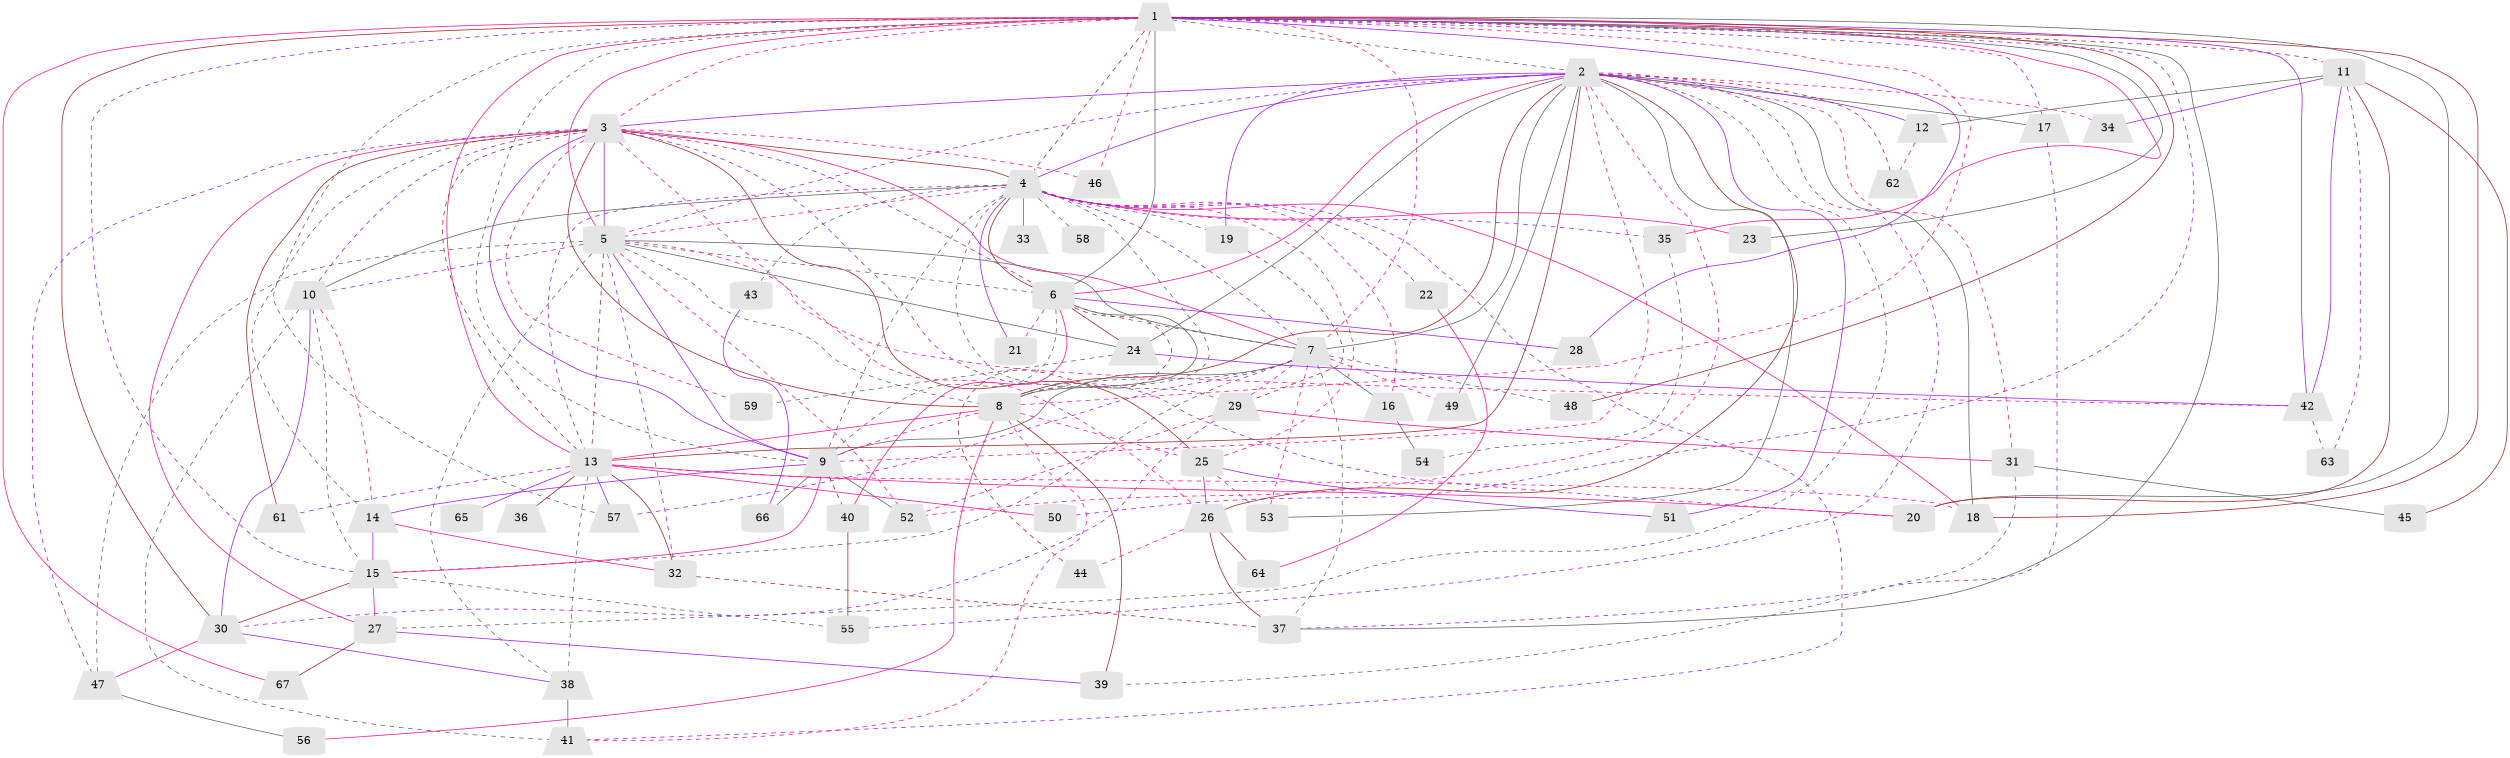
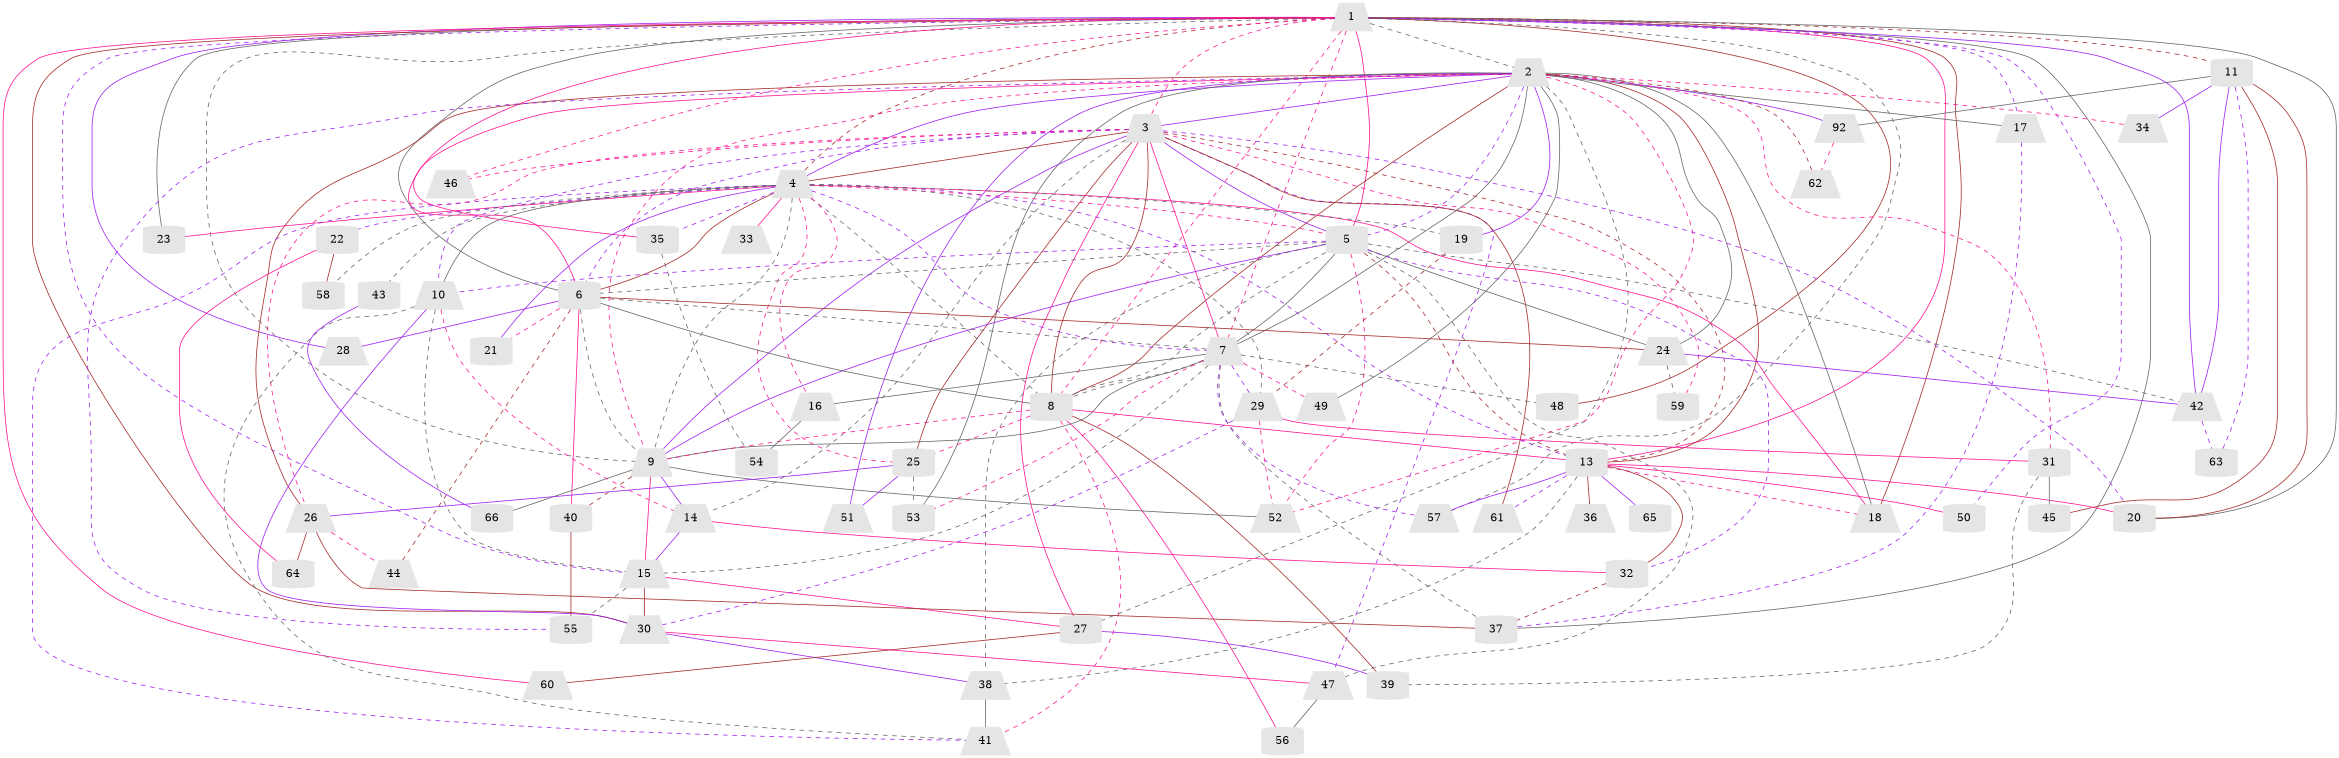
  graph {
    fontname="DejaVu Serif"
    node [color=gray90 fontname="DejaVu Serif" shape=trapezium style=filled]
    edge [color=gray40 fontname="DejaVu Serif" style=solid weight=1.0]
    1
    2
    3
    4
    5 [shape=cylinder]
    6 [shape=cylinder]
    7
    8 [shape=cylinder]
    9
    11 [shape=cylinder]
    13 [shape=cylinder]
    15
    17
    18
    20 [shape=cylinder]
    23 [shape=cylinder]
    28
    30
    35 [shape=cylinder]
    37 [shape=cylinder]
    42
    46
    48 [shape=cylinder]
    50 [shape=cylinder]
    57
-   60 [label=67]
-   12
+   60
+   12 [label=92]
    19 [shape=cylinder]
    24
    26
    27 [shape=cylinder]
    31 [shape=cylinder]
    34
    49
    51
    52
    53 [shape=cylinder]
    55 [shape=cylinder]
    62
    10
    14
    25 [shape=cylinder]
    47
    59 [shape=cylinder]
    61
    16
    21 [shape=cylinder]
    22 [shape=cylinder]
    29
    33
    41
    43 [shape=cylinder]
    58 [shape=cylinder]
    32 [shape=cylinder]
    38
    40 [shape=cylinder]
    44
    39 [shape=cylinder]
    56 [shape=cylinder]
    66 [shape=cylinder]
    45 [shape=cylinder]
    63 [shape=cylinder]
    36
    65 [shape=cylinder]
    54 [shape=cylinder]
    64 [shape=cylinder]
    1 -- 2 [style=dashed]
    1 -- 3 [color=deeppink style=dashed weight=3.0]
    1 -- 4 [color=brown style=dashed]
    1 -- 5 [color=deeppink weight=2.0]
    1 -- 6 [weight=2.0]
    1 -- 7 [color=deeppink style=dashed weight=2.0]
    1 -- 8 [color=deeppink style=dashed]
    1 -- 9 [style=dashed]
    1 -- 11 [color=brown style=dashed]
    1 -- 13 [color=deeppink weight=4.0]
    1 -- 15 [color=purple style=dashed]
    1 -- 17 [color=purple style=dashed]
    1 -- 18 [color=brown]
    1 -- 20
    1 -- 23
    1 -- 28 [color=purple]
    1 -- 30 [color=brown weight=2.0]
    1 -- 35 [color=deeppink]
    1 -- 37
    1 -- 42 [color=purple]
    1 -- 46 [color=deeppink style=dashed]
    1 -- 48 [color=brown]
    1 -- 50 [color=purple style=dashed]
    1 -- 57 [style=dashed]
    1 -- 60 [color=deeppink]
    2 -- 3 [color=purple weight=2.0]
    2 -- 4 [color=purple]
    2 -- 5 [color=purple style=dashed]
    2 -- 6 [color=deeppink weight=2.0]
    2 -- 7 [weight=2.0]
    2 -- 8 [color=brown]
    2 -- 9 [color=deeppink style=dashed]
    2 -- 13 [color=brown]
    2 -- 17
    2 -- 18
    2 -- 12 [color=purple]
    2 -- 19 [color=purple]
    2 -- 24
    2 -- 26 [color=brown]
    2 -- 27 [style=dashed]
    2 -- 31 [color=deeppink style=dashed]
    2 -- 34 [color=deeppink style=dashed]
    2 -- 49
    2 -- 51 [color=purple]
    2 -- 52 [color=deeppink style=dashed]
    2 -- 53
    2 -- 55 [color=purple style=dashed]
    2 -- 62 [color=brown style=dashed]
    3 -- 4 [color=brown weight=2.0]
    3 -- 5 [color=purple weight=2.0]
    3 -- 6 [color=purple style=dashed weight=2.0]
    3 -- 7 [color=deeppink weight=2.0]
    3 -- 8 [color=brown weight=2.0]
    3 -- 9 [color=purple weight=2.0]
    3 -- 13 [color=brown style=dashed]
    3 -- 20 [color=purple style=dashed weight=3.0]
    3 -- 46 [color=deeppink style=dashed]
    3 -- 26 [color=deeppink style=dashed]
    3 -- 27 [color=deeppink]
    3 -- 10 [color=purple style=dashed weight=7.0]
    3 -- 14 [style=dashed]
    3 -- 25 [color=brown]
    3 -- 47 [color=purple style=dashed weight=2.0]
    3 -- 59 [color=deeppink style=dashed]
    3 -- 61 [color=brown]
    4 -- 5 [color=deeppink style=dashed]
    4 -- 6 [color=brown]
    4 -- 7 [color=purple style=dashed weight=2.0]
    4 -- 8 [style=dashed]
    4 -- 9 [style=dashed weight=2.0]
    4 -- 13 [color=purple style=dashed]
    4 -- 18 [color=deeppink]
    4 -- 23 [color=deeppink]
    4 -- 35 [color=purple style=dashed]
    4 -- 19 [style=dashed]
    4 -- 10 [weight=2.0]
    4 -- 25 [color=deeppink style=dashed]
    4 -- 16 [color=deeppink style=dashed]
    4 -- 21 [color=purple]
    4 -- 22 [color=purple style=dashed]
    4 -- 29 [style=dashed]
    4 -- 33 [color=deeppink]
    4 -- 41 [color=purple style=dashed]
    4 -- 43 [style=dashed]
    4 -- 58 [style=dashed]
    5 -- 6 [style=dashed]
    5 -- 7
    5 -- 8 [style=dashed]
    5 -- 9 [color=purple]
    5 -- 13 [color=brown style=dashed weight=15.0]
-   5 -- 42 [color=deeppink style=dashed]
+   5 -- 42 [style=dashed]
    5 -- 24 [weight=2.0]
    5 -- 52 [color=deeppink style=dashed]
    5 -- 10 [color=purple style=dashed]
    5 -- 47 [style=dashed]
    5 -- 32 [color=purple style=dashed]
    5 -- 38 [style=dashed]
    6 -- 7 [style=dashed]
    6 -- 8 [weight=2.0]
    6 -- 9 [style=dashed]
    6 -- 28 [color=purple]
    6 -- 24 [color=brown]
    6 -- 21 [color=deeppink style=dashed]
    6 -- 40 [color=deeppink]
    6 -- 44 [color=brown style=dashed]
    7 -- 8 [style=dashed]
    7 -- 9
    7 -- 15 [style=dashed]
    7 -- 37 [style=dashed]
    7 -- 48 [style=dashed]
    7 -- 57 [color=purple style=dashed]
    7 -- 49 [color=deeppink style=dashed]
    7 -- 53 [color=deeppink style=dashed]
    7 -- 16
    7 -- 29 [color=purple style=dashed]
    8 -- 9 [color=deeppink style=dashed]
    8 -- 13 [color=deeppink]
    8 -- 25 [color=deeppink style=dashed]
    8 -- 41 [color=deeppink style=dashed]
    8 -- 39 [color=brown]
    8 -- 56 [color=deeppink]
    9 -- 15 [color=deeppink]
    9 -- 52
    9 -- 14 [color=purple]
    9 -- 40 [color=brown style=dashed]
    9 -- 66
    11 -- 20 [color=brown]
    11 -- 42 [color=purple]
    11 -- 12
    11 -- 34 [color=purple]
    11 -- 45 [color=brown]
    11 -- 63 [color=purple style=dashed]
    13 -- 18 [color=deeppink style=dashed]
    13 -- 20 [color=deeppink weight=3.0]
    13 -- 50 [color=deeppink]
    13 -- 57 [color=purple]
    13 -- 61 [color=purple style=dashed]
    13 -- 32 [color=brown]
    13 -- 38 [style=dashed weight=2.0]
    13 -- 36 [color=brown weight=2.0]
    13 -- 65 [color=purple]
    15 -- 30 [color=brown]
    15 -- 27 [color=deeppink]
    15 -- 55 [style=dashed]
    17 -- 37 [color=purple style=dashed]
    30 -- 47 [color=deeppink]
    30 -- 38 [color=purple]
    35 -- 54 [style=dashed]
    42 -- 63 [color=purple style=dashed]
    12 -- 62 [color=deeppink style=dashed]
    19 -- 29 [color=brown style=dashed]
    24 -- 42 [color=purple]
    24 -- 59 [style=dashed]
    26 -- 37 [color=brown weight=2.0]
    26 -- 44 [color=deeppink style=dashed]
    26 -- 64 [color=brown]
    27 -- 60 [color=brown]
    27 -- 39 [color=purple weight=2.0]
    31 -- 39 [style=dashed]
    31 -- 45
    10 -- 15 [style=dashed]
    10 -- 30 [color=purple]
    10 -- 14 [color=deeppink style=dashed]
    10 -- 41 [style=dashed]
    14 -- 15 [color=purple]
    14 -- 32 [color=deeppink]
    25 -- 26 [color=purple]
    25 -- 51 [color=purple]
    25 -- 53 [style=dashed]
    47 -- 56
    16 -- 54
+   22 -- 58 [color=brown]
    22 -- 64 [color=deeppink]
    29 -- 30 [color=purple style=dashed]
    29 -- 31 [color=deeppink]
    29 -- 52 [color=deeppink style=dashed]
    43 -- 66 [color=purple]
    32 -- 37 [color=brown style=dashed]
    38 -- 41 [weight=2.0]
    40 -- 55 [color=brown]
  }
